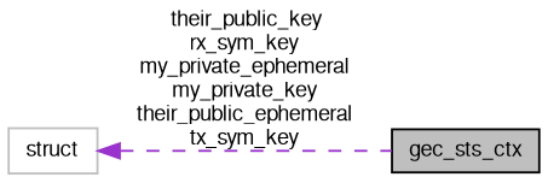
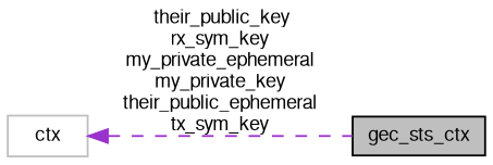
  digraph {
    rankdir=LR
    node [fontname=FreeSans fontsize=10 shape=record style=filled]
    n1 [color=black fillcolor=grey75 fontcolor=black height=0.2 label=gec_sts_ctx width=0.4]
-   n2 [color=grey75 fillcolor=white height=0.2 label=struct width=0.4]
+   n2 [color=grey75 fillcolor=white height=0.2 label=ctx width=0.4]
    n2 -> n1 [color=darkorchid3 dir=back fontname=FreeSans fontsize=10 label=" their_public_key\nrx_sym_key\nmy_private_ephemeral\nmy_private_key\ntheir_public_ephemeral\ntx_sym_key" labelfontname=FreeSans labelfontsize=10 style=dashed]
  }
